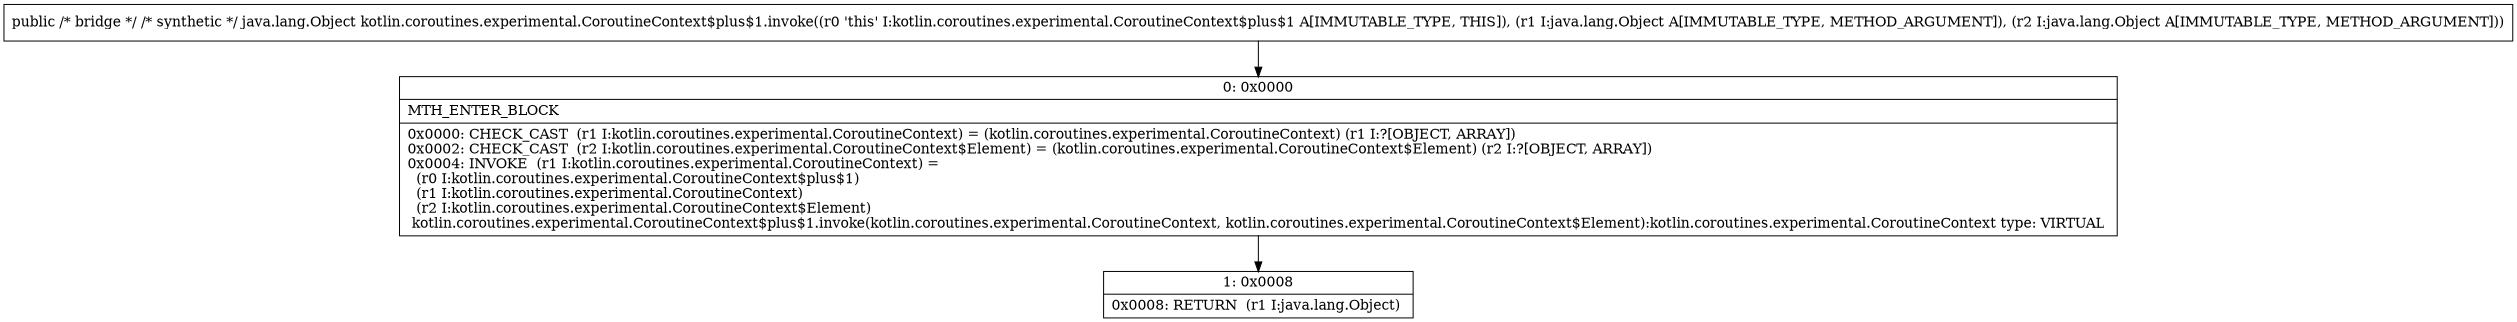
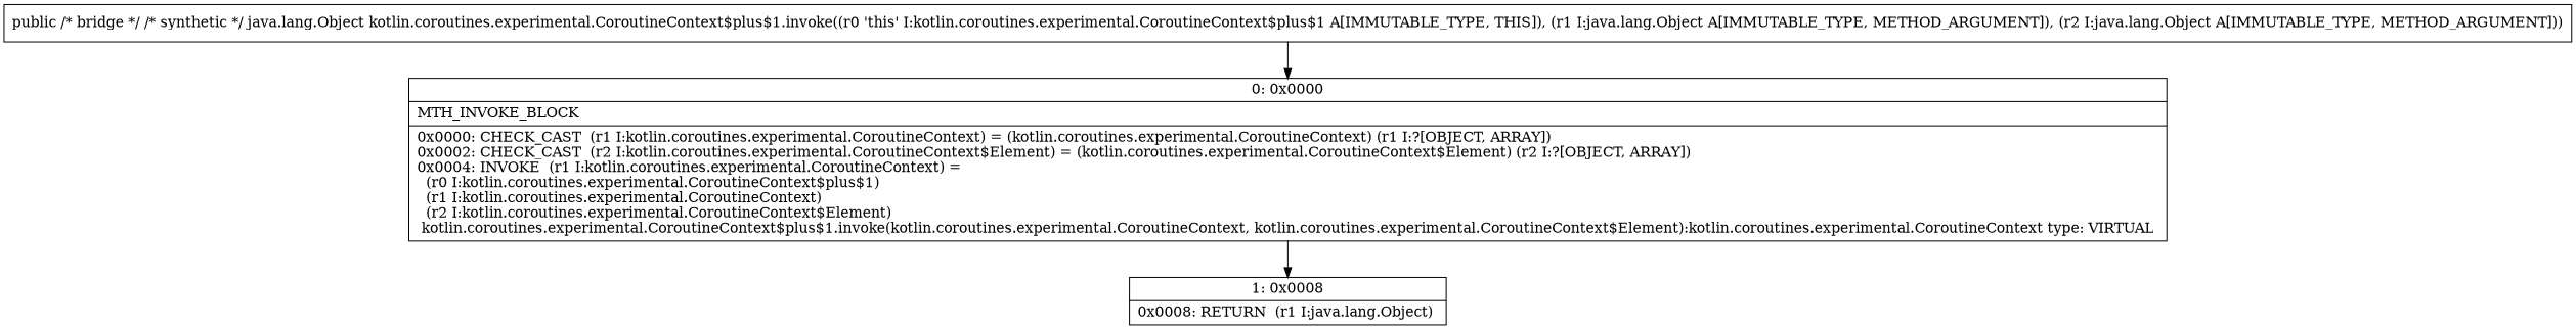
  digraph {
    node [shape=record]
-   n1 [label="{0\:\ 0x0000|MTH_ENTER_BLOCK\l|0x0000: CHECK_CAST  (r1 I:kotlin.coroutines.experimental.CoroutineContext) = (kotlin.coroutines.experimental.CoroutineContext) (r1 I:?[OBJECT, ARRAY]) \l0x0002: CHECK_CAST  (r2 I:kotlin.coroutines.experimental.CoroutineContext$Element) = (kotlin.coroutines.experimental.CoroutineContext$Element) (r2 I:?[OBJECT, ARRAY]) \l0x0004: INVOKE  (r1 I:kotlin.coroutines.experimental.CoroutineContext) = \l  (r0 I:kotlin.coroutines.experimental.CoroutineContext$plus$1)\l  (r1 I:kotlin.coroutines.experimental.CoroutineContext)\l  (r2 I:kotlin.coroutines.experimental.CoroutineContext$Element)\l kotlin.coroutines.experimental.CoroutineContext$plus$1.invoke(kotlin.coroutines.experimental.CoroutineContext, kotlin.coroutines.experimental.CoroutineContext$Element):kotlin.coroutines.experimental.CoroutineContext type: VIRTUAL \l}"]
+   n1 [label="{0\:\ 0x0000|MTH_INVOKE_BLOCK\l|0x0000: CHECK_CAST  (r1 I:kotlin.coroutines.experimental.CoroutineContext) = (kotlin.coroutines.experimental.CoroutineContext) (r1 I:?[OBJECT, ARRAY]) \l0x0002: CHECK_CAST  (r2 I:kotlin.coroutines.experimental.CoroutineContext$Element) = (kotlin.coroutines.experimental.CoroutineContext$Element) (r2 I:?[OBJECT, ARRAY]) \l0x0004: INVOKE  (r1 I:kotlin.coroutines.experimental.CoroutineContext) = \l  (r0 I:kotlin.coroutines.experimental.CoroutineContext$plus$1)\l  (r1 I:kotlin.coroutines.experimental.CoroutineContext)\l  (r2 I:kotlin.coroutines.experimental.CoroutineContext$Element)\l kotlin.coroutines.experimental.CoroutineContext$plus$1.invoke(kotlin.coroutines.experimental.CoroutineContext, kotlin.coroutines.experimental.CoroutineContext$Element):kotlin.coroutines.experimental.CoroutineContext type: VIRTUAL \l}"]
    n2 [label="{1\:\ 0x0008|0x0008: RETURN  (r1 I:java.lang.Object) \l}"]
    n3 [label="{public \/* bridge *\/ \/* synthetic *\/ java.lang.Object kotlin.coroutines.experimental.CoroutineContext$plus$1.invoke((r0 'this' I:kotlin.coroutines.experimental.CoroutineContext$plus$1 A[IMMUTABLE_TYPE, THIS]), (r1 I:java.lang.Object A[IMMUTABLE_TYPE, METHOD_ARGUMENT]), (r2 I:java.lang.Object A[IMMUTABLE_TYPE, METHOD_ARGUMENT])) }"]
    n1 -> n2
    n3 -> n1
  }
